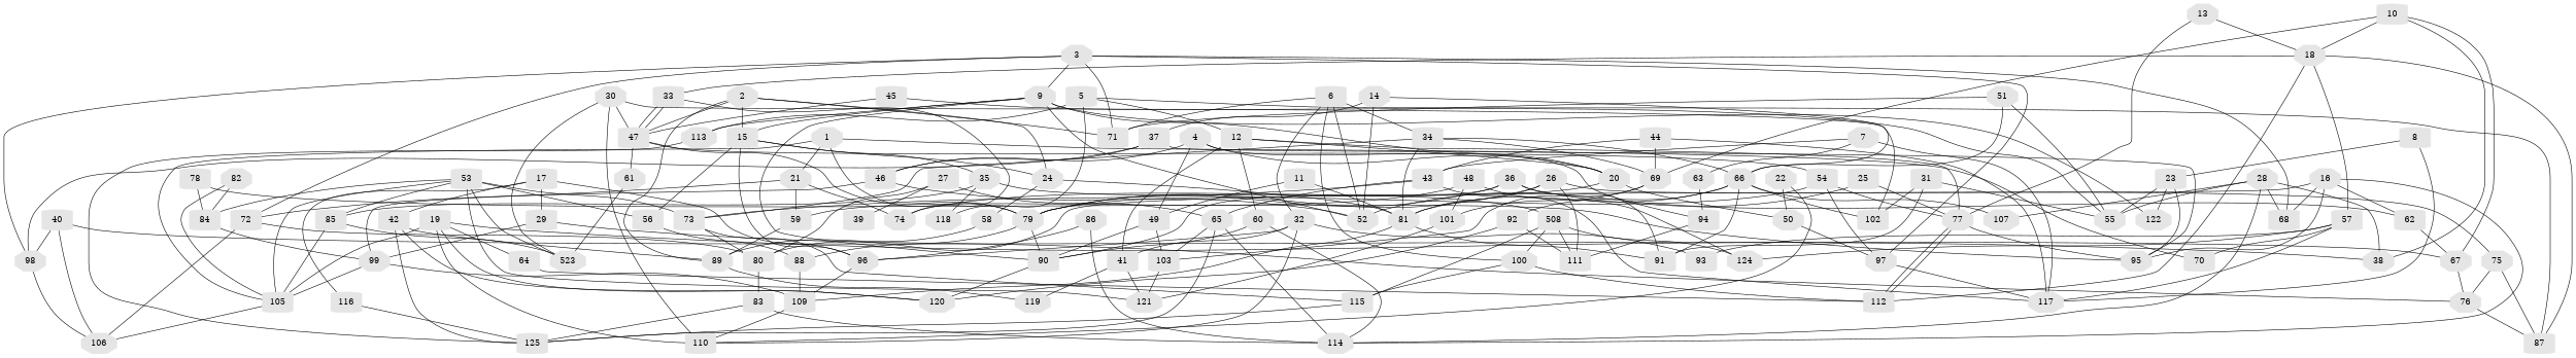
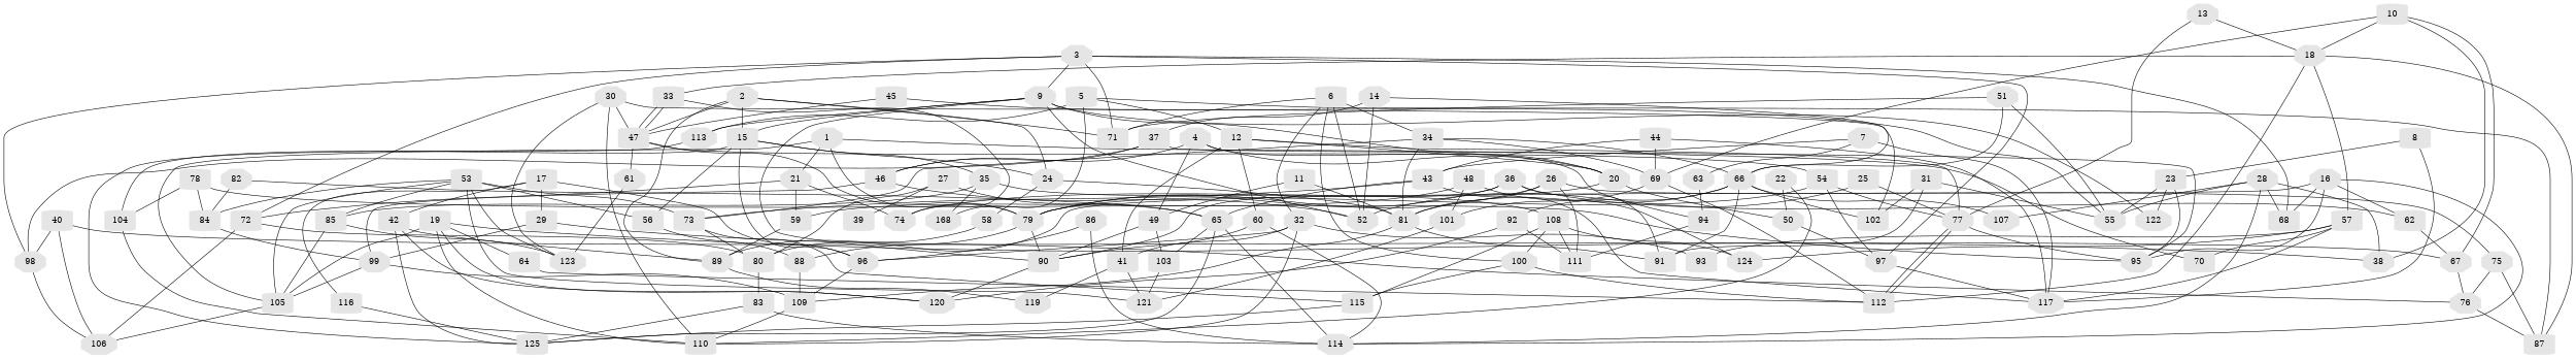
  graph {
    node [color=gray90 shape=cylinder style=filled]
    1 [shape=octagon]
    21 [shape=octagon]
    70
    79 [shape=octagon]
    105
    72
    74 [shape=octagon]
    59
    90
    88 [shape=octagon]
    106 [shape=octagon]
    2 [shape=octagon]
    15
    24 [shape=octagon]
    47
    71
    89 [shape=octagon]
    35 [shape=octagon]
    56
    96 [shape=octagon]
+   104
    81 [shape=octagon]
    58 [shape=octagon]
    54
    61 [shape=octagon]
    119 [shape=octagon]
    3 [shape=octagon]
    9 [shape=octagon]
    68
    97 [shape=octagon]
    98 [shape=octagon]
    20 [shape=octagon]
    113 [shape=octagon]
    52 [shape=octagon]
    122 [shape=octagon]
    80
    117 [shape=octagon]
    4 [shape=octagon]
    46
    49
    94
    50 [shape=octagon]
    99 [shape=octagon]
    103
    111
    5
    12
    87
-   118 [shape=octagon]
+   118 [shape=octagon label=168]
    41
    60 [shape=octagon]
    77 [shape=octagon]
    45
    55 [shape=octagon]
    125
    6
    32 [shape=octagon]
    34
    100 [shape=octagon]
    110
    93
    69 [shape=octagon]
    66 [shape=octagon]
    73
    112
    115
    7 [shape=octagon]
    43
    63 [shape=octagon]
    65 [shape=octagon]
    8
    23
    95 [shape=octagon]
    120 [shape=octagon]
    18 [shape=octagon]
    10
    38 [shape=octagon]
    67 [shape=octagon]
    33
    57
    76 [shape=octagon]
    101 [shape=octagon]
    11
    91
    109
    121 [shape=octagon]
    114 [shape=octagon]
    13 [shape=octagon]
    14 [shape=octagon]
    37
    107 [shape=octagon]
    102
    92
    85
-   108 [label=508]
+   108
    16 [shape=octagon]
    62
    83
    17
    29
    42
    116
    124 [shape=octagon]
    19
    64
    22 [shape=octagon]
    25
    26 [shape=octagon]
    75 [shape=octagon]
    27
    39
    28 [shape=octagon]
    30 [shape=octagon]
-   123 [shape=octagon label=523]
+   123 [shape=octagon]
    31
    36 [shape=octagon]
    40
    44
    48
    51 [shape=octagon]
    53
    84
    78
    82 [shape=octagon]
    86 [shape=octagon]
    1 -- 21
    1 -- 70
    1 -- 79
    1 -- 105
    21 -- 72
    21 -- 74
    21 -- 59
    79 -- 90
    79 -- 88
    105 -- 106
    72 -- 106
    72 -- 80
    59 -- 89
    90 -- 120
    88 -- 109
    2 -- 15
    2 -- 24
    2 -- 47
    2 -- 71
    2 -- 89
    15 -- 24
    15 -- 35
    15 -- 56
    15 -- 96
+   15 -- 104
    24 -- 81
    24 -- 58
    47 -- 79
    47 -- 54
    47 -- 61
    89 -- 119
    35 -- 118
    35 -- 85
    35 -- 108
    56 -- 88
    96 -- 109
+   104 -- 110
    81 -- 91
    81 -- 109
    58 -- 89
    54 -- 79
    54 -- 97
    54 -- 77
    61 -- 123
    3 -- 72
    3 -- 71
    3 -- 9
    3 -- 68
    3 -- 97
    3 -- 98
    9 -- 90
    9 -- 15
    9 -- 20
    9 -- 113
    9 -- 52
    9 -- 122
    97 -- 117
    98 -- 106
    20 -- 74
    20 -- 50
    113 -- 125
    80 -- 83
    4 -- 20
    4 -- 46
    4 -- 49
    4 -- 94
    46 -- 52
    46 -- 99
    49 -- 90
    49 -- 103
    94 -- 111
    50 -- 97
    99 -- 105
    99 -- 109
    103 -- 121
    5 -- 113
    5 -- 12
    5 -- 87
    5 -- 118
    12 -- 20
    12 -- 41
    12 -- 60
    12 -- 77
    41 -- 119
    41 -- 121
    60 -- 90
    60 -- 114
    77 -- 112
    77 -- 112
    77 -- 95
    45 -- 47
    45 -- 55
    6 -- 71
    6 -- 52
    6 -- 32
    6 -- 34
    6 -- 100
    32 -- 96
    32 -- 41
    32 -- 110
    32 -- 93
    34 -- 81
    34 -- 69
    34 -- 66
    34 -- 73
    100 -- 112
    100 -- 115
-   69 -- 103
+   69 -- 112
    69 -- 101
    66 -- 81
    66 -- 91
    66 -- 107
    66 -- 102
    66 -- 92
    73 -- 80
    73 -- 115
    115 -- 125
    7 -- 117
    7 -- 43
    7 -- 63
    43 -- 117
    43 -- 73
    43 -- 65
    63 -- 94
    65 -- 103
    65 -- 125
    65 -- 114
    8 -- 117
    8 -- 23
    23 -- 122
    23 -- 55
    23 -- 95
    18 -- 87
    18 -- 112
    18 -- 33
    18 -- 57
    10 -- 69
    10 -- 18
    10 -- 38
    10 -- 67
    67 -- 76
    33 -- 74
    33 -- 47
    33 -- 47
    57 -- 70
    57 -- 117
    57 -- 93
    57 -- 124
    76 -- 87
    101 -- 121
    11 -- 81
    11 -- 49
    109 -- 110
    13 -- 77
    13 -- 18
    14 -- 52
    14 -- 66
    14 -- 37
    37 -- 98
    37 -- 46
    37 -- 95
    92 -- 111
    92 -- 120
    85 -- 105
    85 -- 123
    108 -- 111
    108 -- 100
    108 -- 115
    108 -- 124
    16 -- 68
    16 -- 80
    16 -- 95
    16 -- 114
    16 -- 62
    62 -- 67
    83 -- 125
    83 -- 114
    17 -- 96
    17 -- 29
    17 -- 42
    17 -- 116
    29 -- 99
    29 -- 76
    42 -- 89
    42 -- 125
    42 -- 120
    116 -- 125
    19 -- 105
    19 -- 110
    19 -- 120
    19 -- 38
    19 -- 64
    64 -- 112
    22 -- 50
    22 -- 110
    25 -- 52
    25 -- 77
    26 -- 79
    26 -- 81
    26 -- 111
    26 -- 75
    75 -- 87
    75 -- 76
    27 -- 80
    27 -- 65
    27 -- 39
    28 -- 68
    28 -- 55
    28 -- 38
    28 -- 114
    28 -- 107
    30 -- 47
    30 -- 110
    30 -- 102
    30 -- 123
    31 -- 55
    31 -- 91
    31 -- 102
    36 -- 79
    36 -- 90
    36 -- 91
    36 -- 62
    40 -- 106
    40 -- 98
    40 -- 67
    44 -- 117
    44 -- 69
    44 -- 43
    48 -- 59
    48 -- 101
    48 -- 124
    51 -- 71
    51 -- 55
    51 -- 66
    53 -- 105
    53 -- 56
    53 -- 73
    53 -- 121
    53 -- 85
    53 -- 123
    53 -- 84
    84 -- 99
+   78 -- 104
    78 -- 95
    78 -- 84
-   82 -- 105
+   82 -- 65
    82 -- 84
    86 -- 96
    86 -- 114
  }
